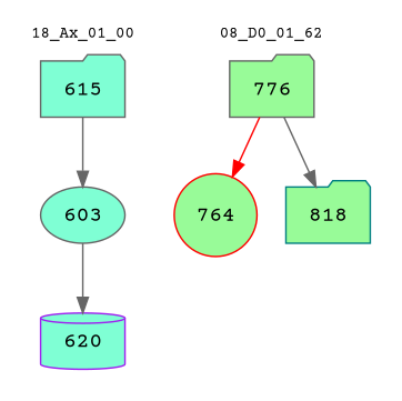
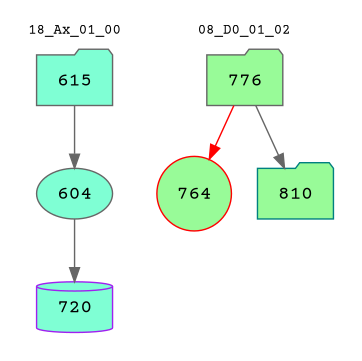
  digraph {
    fontname="Courier Prime"
    node [color=gray40 fillcolor=aquamarine fontname="Courier Prime" shape=folder style=filled]
    edge [color=gray40 fontname="Courier Prime"]
    n1 [label=615]
-   n2 [label=603 shape=ellipse]
-   n3 [color=purple label=620 shape=cylinder]
+   n2 [label=604 shape=ellipse]
+   n3 [color=purple label=720 shape=cylinder]
    n4 [fillcolor=palegreen label=776]
    n5 [color=red fillcolor=palegreen label=764 shape=circle]
-   n6 [color=teal fillcolor=palegreen label=818]
+   n6 [color=teal fillcolor=palegreen label=810]
    subgraph cluster_1 {
      color=white
      fontsize=10
      label="18_Ax_01_00"
      n1
      n2
      n3
    }
    subgraph cluster_2 {
      color=white
      fontsize=10
-     label="08_D0_01_62"
+     label="08_D0_01_02"
      n4
      n5
      n6
    }
    n1 -> n2
    n2 -> n3
    n4 -> n5 [color=red]
    n4 -> n6
  }
